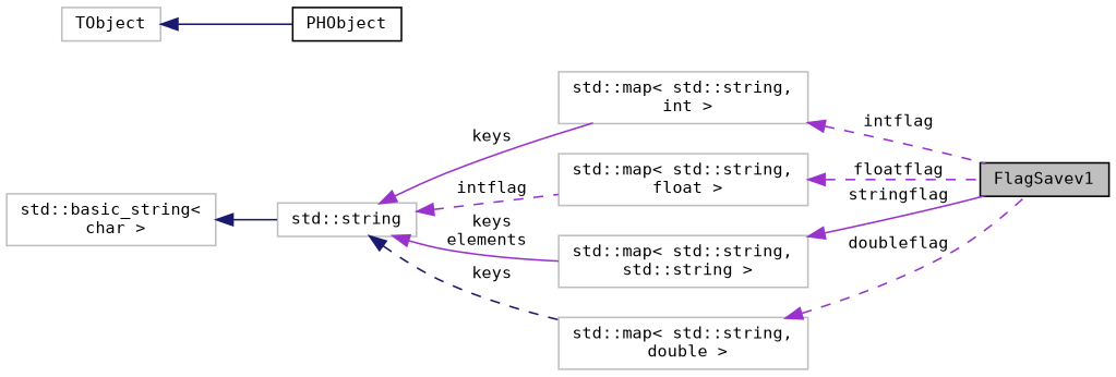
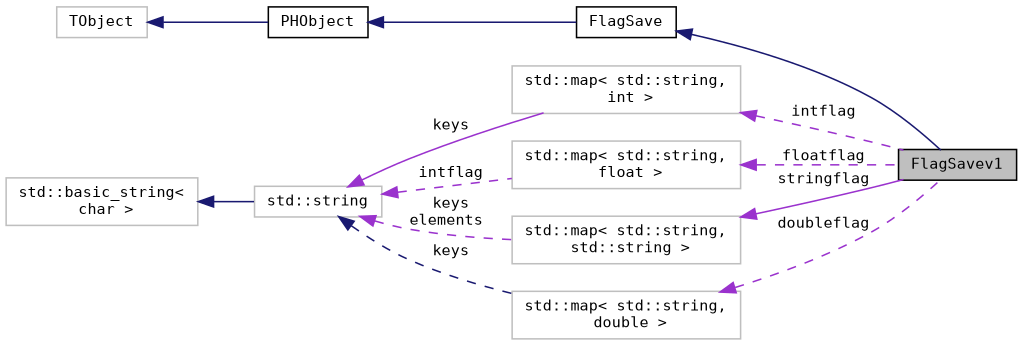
  digraph {
    fontname="DejaVu Sans Mono"
    rankdir=LR
    node [color=grey75 fontname="DejaVu Sans Mono" fontsize=10 shape=record]
    edge [color=darkorchid3 dir=back fontname="DejaVu Sans Mono" fontsize=10 labelfontname=FreeSans labelfontsize=10 style=solid]
    n1 [color=black fillcolor=grey75 fontcolor=black height=0.2 label=FlagSavev1 style=filled width=0.4]
+   n2 [color=black height=0.2 label=FlagSave width=0.4]
    n3 [color=black height=0.2 label=PHObject width=0.4]
    n4 [height=0.2 label=TObject width=0.4]
    n5 [height=0.2 label="std::map\< std::string,\l int \>" width=0.4]
    n6 [height=0.2 label="std::string" width=0.4]
    n7 [height=0.2 label="std::map\< std::string,\l float \>" width=0.4]
    n8 [height=0.2 label="std::map\< std::string,\l std::string \>" width=0.4]
    n9 [height=0.2 label="std::map\< std::string,\l double \>" width=0.4]
    n10 [height=0.2 label="std::basic_string\<\l char \>" width=0.4]
+   n2 -> n1 [color=midnightblue]
+   n3 -> n2 [color=midnightblue]
    n4 -> n3 [color=midnightblue]
    n5 -> n1 [label=" intflag" style=dashed]
    n6 -> n5 [label=" keys"]
    n6 -> n7 [label=" intflag" style=dashed]
-   n6 -> n8 [label=" keys\nelements"]
+   n6 -> n8 [label=" keys\nelements" style=dashed]
    n6 -> n9 [color=midnightblue label=" keys" style=dashed]
    n7 -> n1 [label=" floatflag" style=dashed]
    n8 -> n1 [label=" stringflag"]
    n9 -> n1 [label=" doubleflag" style=dashed]
    n10 -> n6 [color=midnightblue]
  }
